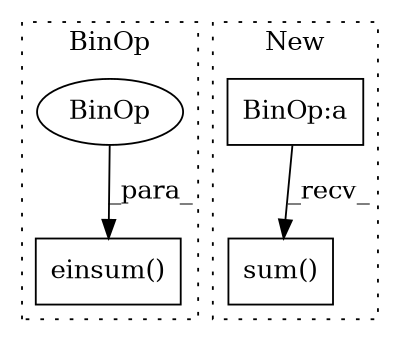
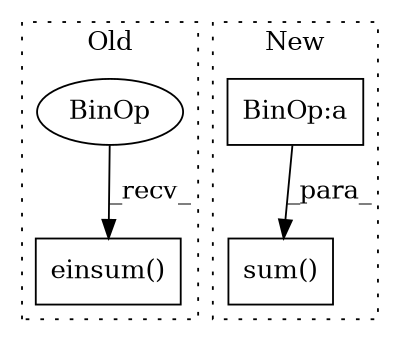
  digraph {
    node [a=75 shape=box]
    n1 [l="11,1" label="einsum()" s="14051,14103"]
    n2 [a=66 l=16 label=BinOp s=14062 shape=ellipse]
    n3 [l=17 label="sum()" s=14325]
    n4 [a=82 l=18 label="BinOp:a" s=14191]
    subgraph cluster_1 {
-     label=BinOp
+     label=Old
      style=dotted
      n1
      n2
    }
    subgraph cluster_2 {
      label=New
      style=dotted
      n3
      n4
    }
-   n2 -> n1 [label=_para_]
-   n4 -> n3 [label=_recv_]
+   n2 -> n1 [label=_recv_]
+   n4 -> n3 [label=_para_]
  }
